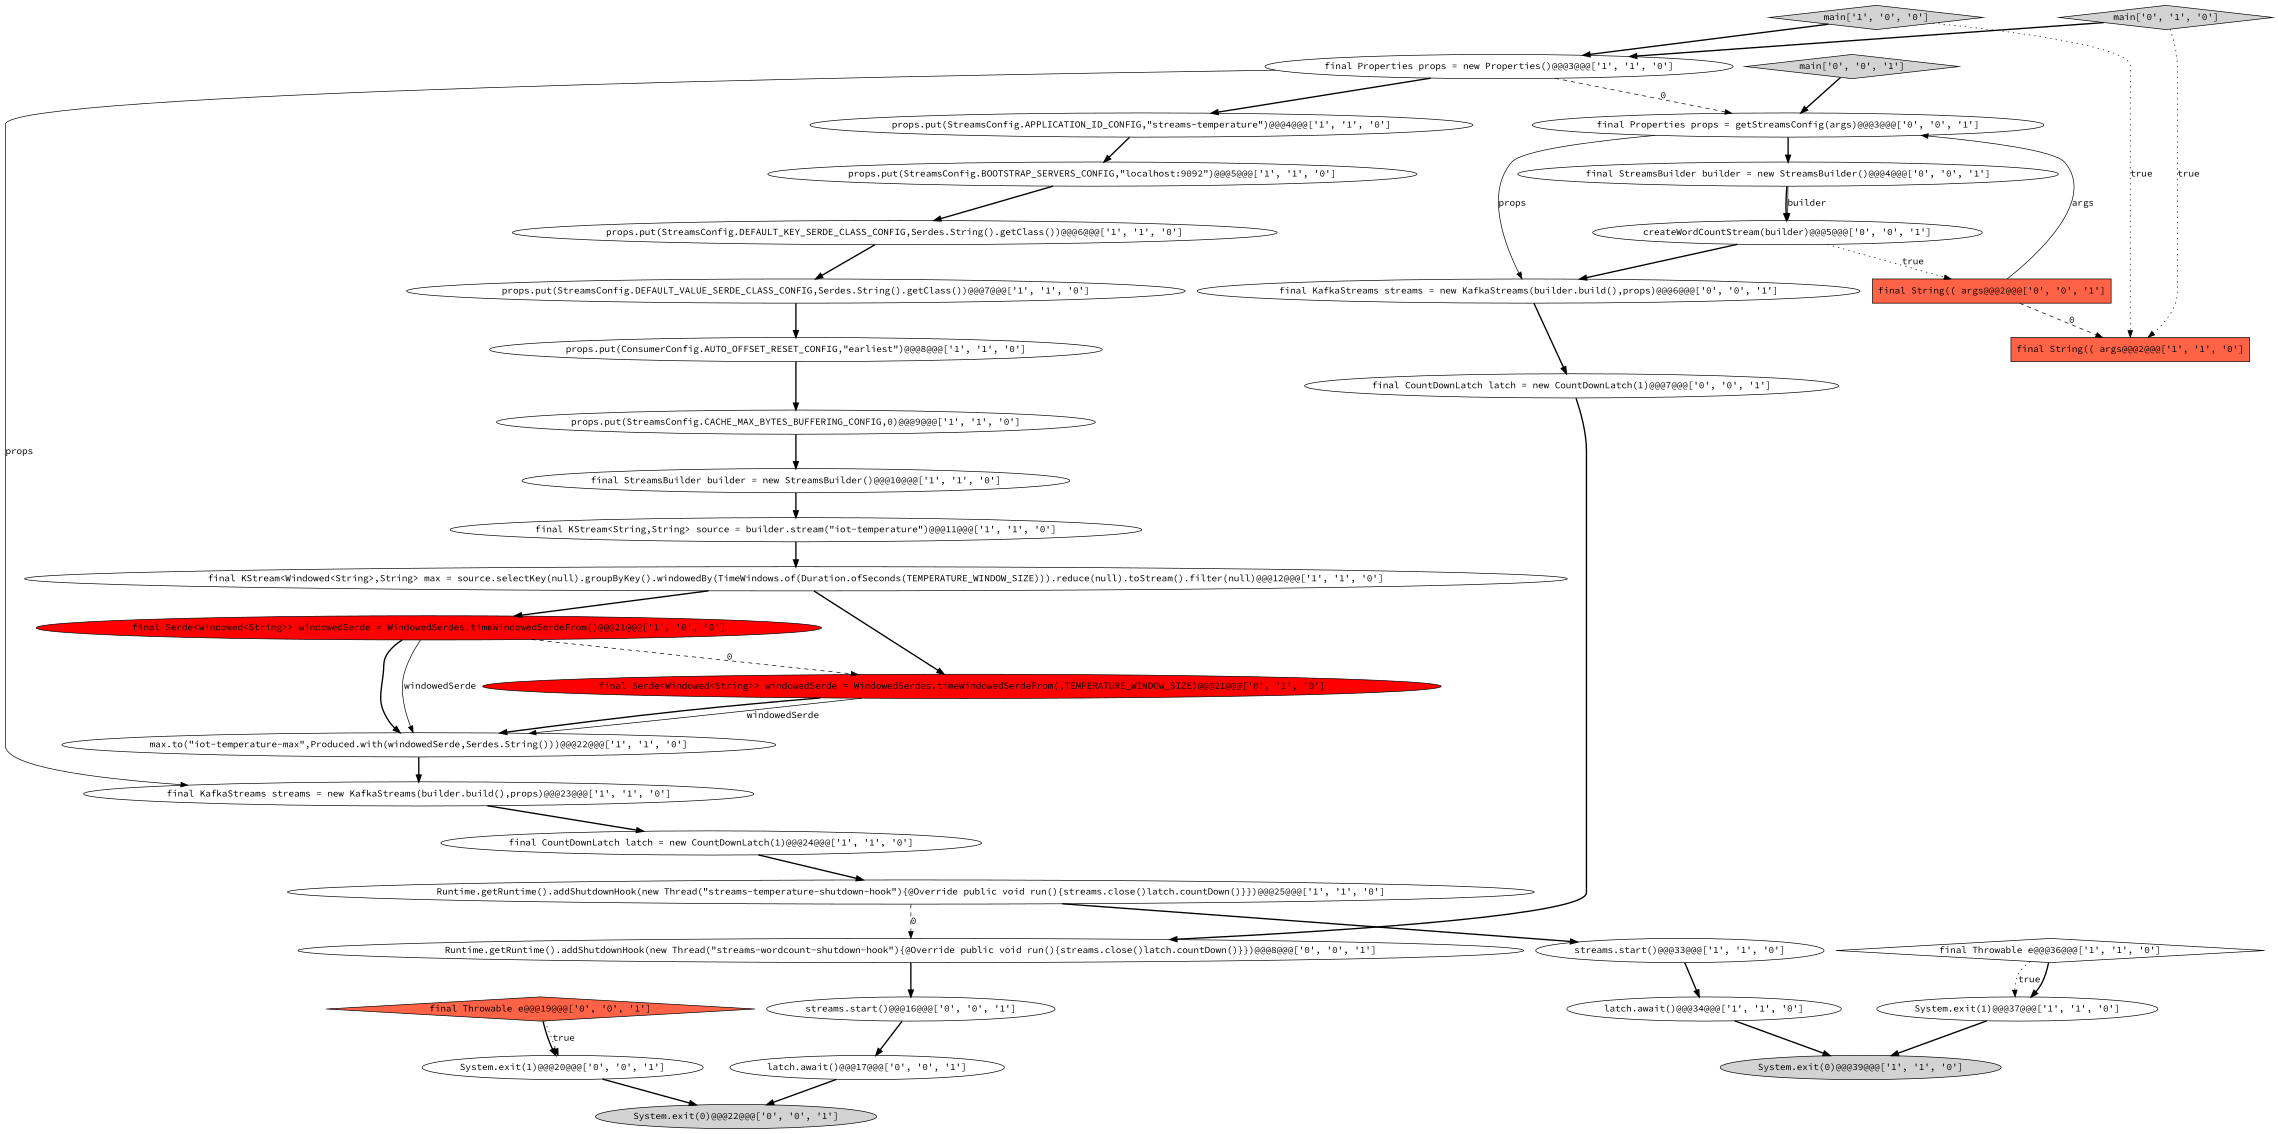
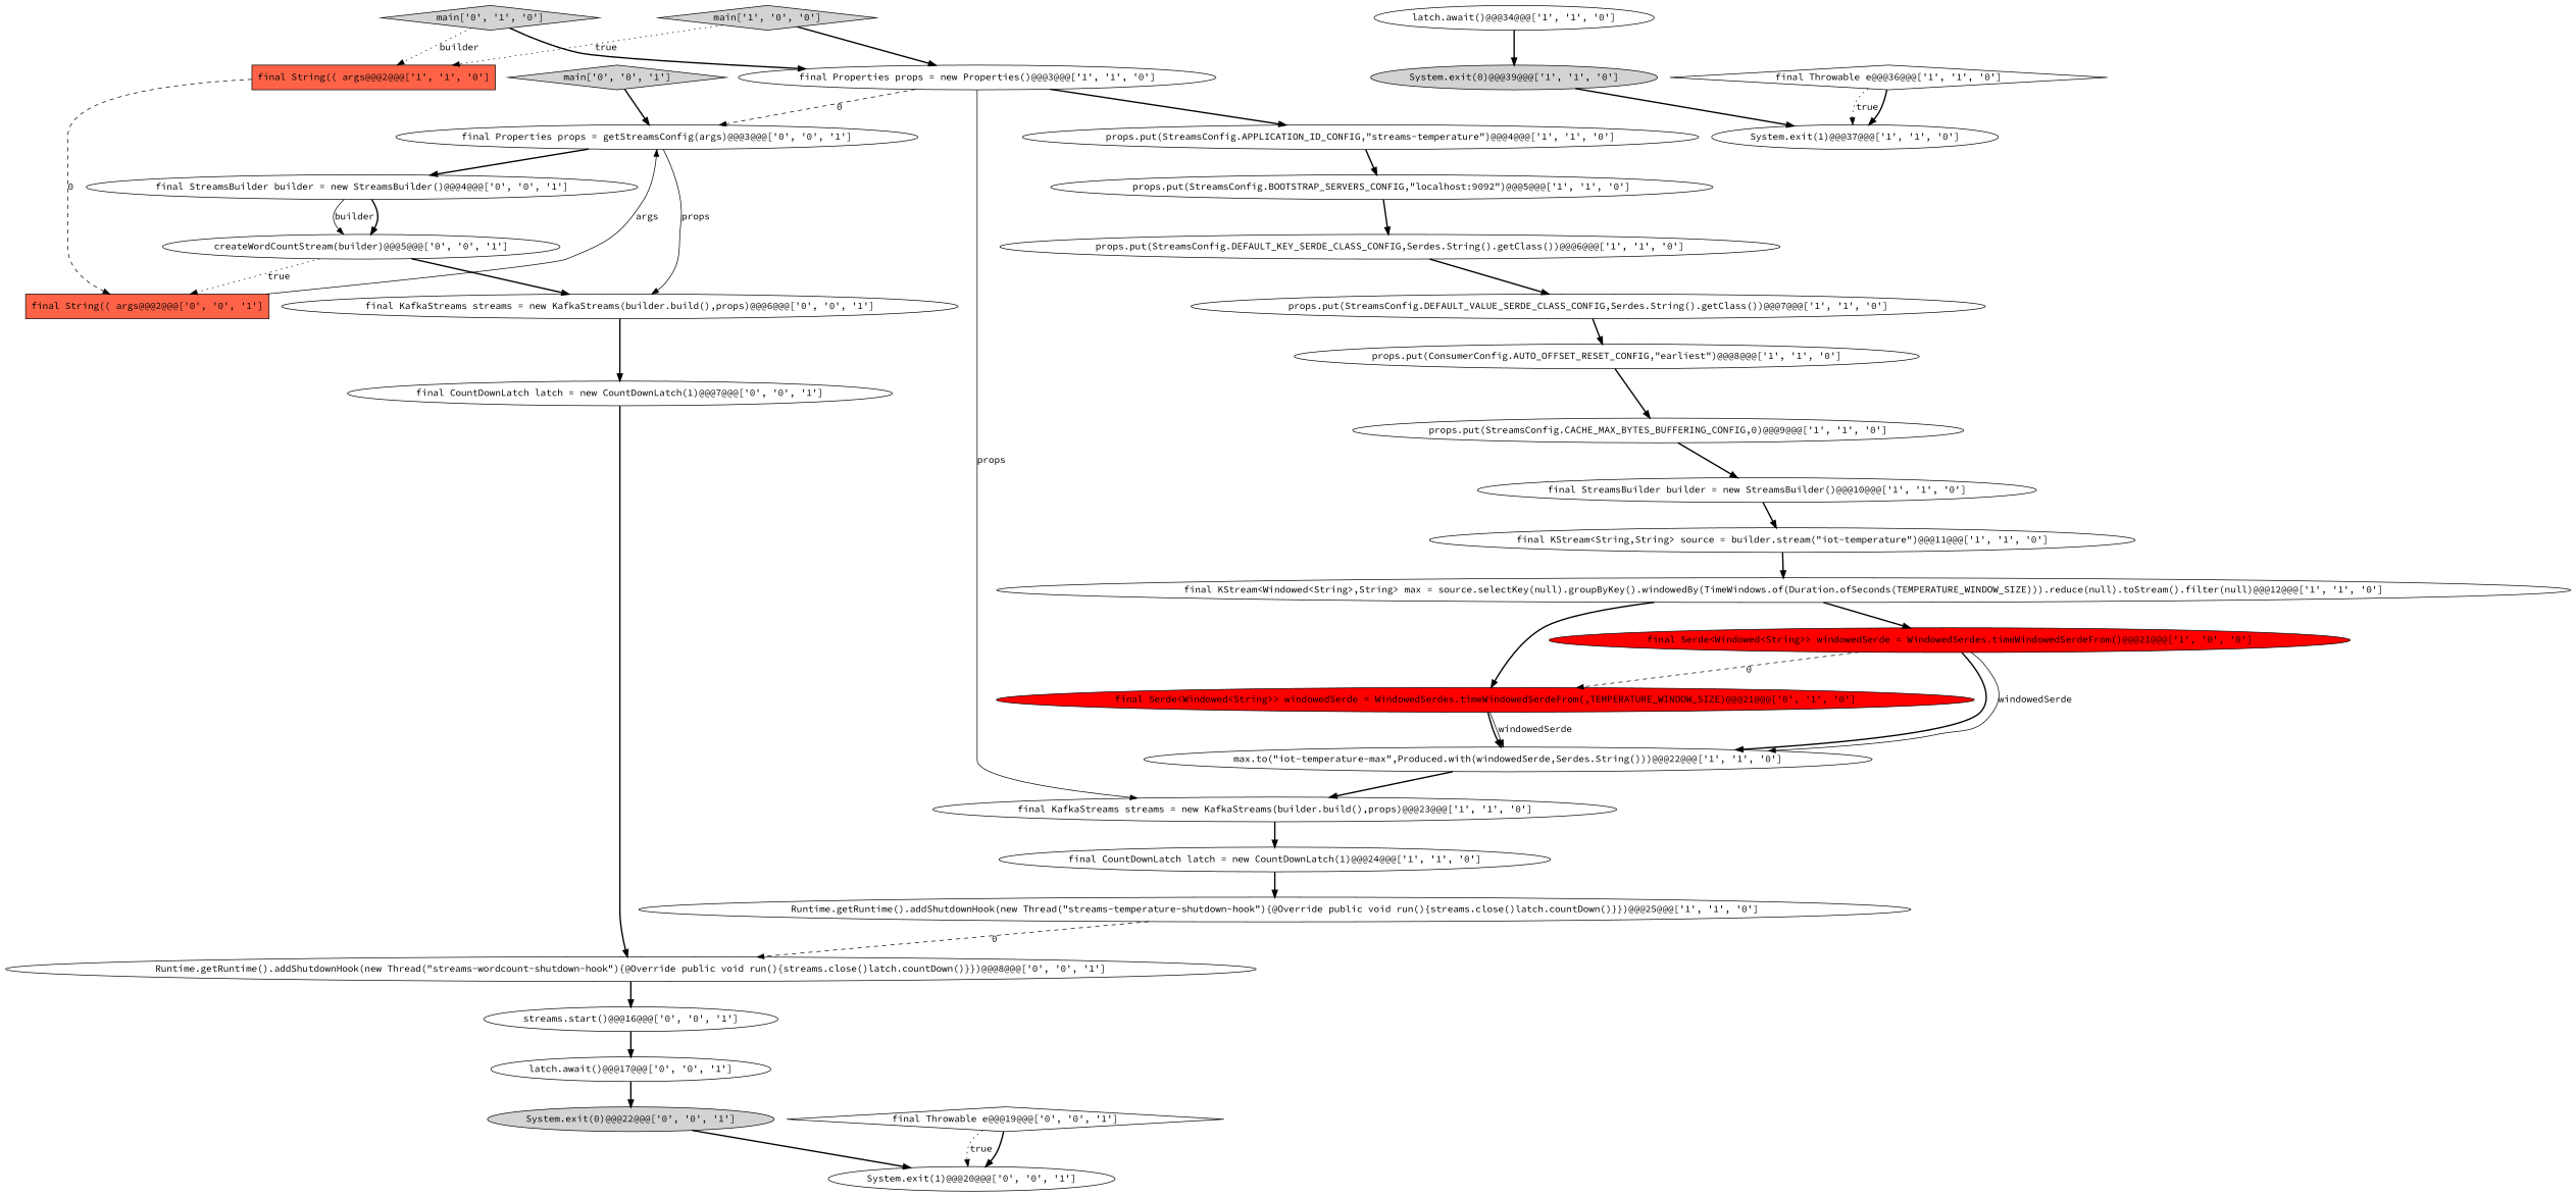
  digraph {
    fontname="Source Code Pro"
    node [fillcolor=white fontname="Source Code Pro" shape=ellipse style=filled]
    edge [fontname="Source Code Pro" style=bold]
    n1 [fillcolor=red label="final Serde<Windowed<String>> windowedSerde = WindowedSerdes.timeWindowedSerdeFrom()@@@21@@@['1', '0', '0']"]
    n2 [label="max.to(\"iot-temperature-max\",Produced.with(windowedSerde,Serdes.String()))@@@22@@@['1', '1', '0']"]
    n3 [fillcolor=red label="final Serde<Windowed<String>> windowedSerde = WindowedSerdes.timeWindowedSerdeFrom(,TEMPERATURE_WINDOW_SIZE)@@@21@@@['0', '1', '0']"]
    n4 [label="final KafkaStreams streams = new KafkaStreams(builder.build(),props)@@@23@@@['1', '1', '0']"]
    n5 [label="props.put(StreamsConfig.DEFAULT_VALUE_SERDE_CLASS_CONFIG,Serdes.String().getClass())@@@7@@@['1', '1', '0']"]
    n6 [label="props.put(ConsumerConfig.AUTO_OFFSET_RESET_CONFIG,\"earliest\")@@@8@@@['1', '1', '0']"]
    n7 [label="props.put(StreamsConfig.CACHE_MAX_BYTES_BUFFERING_CONFIG,0)@@@9@@@['1', '1', '0']"]
    n8 [label="final CountDownLatch latch = new CountDownLatch(1)@@@24@@@['1', '1', '0']"]
    n9 [label="System.exit(1)@@@37@@@['1', '1', '0']"]
    n10 [fillcolor=lightgray label="System.exit(0)@@@39@@@['1', '1', '0']"]
    n11 [label="final KStream<Windowed<String>,String> max = source.selectKey(null).groupByKey().windowedBy(TimeWindows.of(Duration.ofSeconds(TEMPERATURE_WINDOW_SIZE))).reduce(null).toStream().filter(null)@@@12@@@['1', '1', '0']"]
    n12 [fillcolor=tomato label="final String(( args@@@2@@@['1', '1', '0']" shape=box]
    n13 [fillcolor=tomato label="final String(( args@@@2@@@['0', '0', '1']" shape=box]
    n14 [label="final Properties props = getStreamsConfig(args)@@@3@@@['0', '0', '1']"]
    n15 [label="final StreamsBuilder builder = new StreamsBuilder()@@@10@@@['1', '1', '0']"]
    n16 [label="Runtime.getRuntime().addShutdownHook(new Thread(\"streams-temperature-shutdown-hook\"){@Override public void run(){streams.close()latch.countDown()}})@@@25@@@['1', '1', '0']"]
    n17 [label="final StreamsBuilder builder = new StreamsBuilder()@@@4@@@['0', '0', '1']"]
    n18 [label="createWordCountStream(builder)@@@5@@@['0', '0', '1']"]
    n19 [label="final KafkaStreams streams = new KafkaStreams(builder.build(),props)@@@6@@@['0', '0', '1']"]
    n20 [fillcolor=lightgray label="main['0', '0', '1']" shape=diamond]
    n21 [label="Runtime.getRuntime().addShutdownHook(new Thread(\"streams-wordcount-shutdown-hook\"){@Override public void run(){streams.close()latch.countDown()}})@@@8@@@['0', '0', '1']"]
-   n22 [label="streams.start()@@@33@@@['1', '1', '0']"]
    n23 [label="props.put(StreamsConfig.DEFAULT_KEY_SERDE_CLASS_CONFIG,Serdes.String().getClass())@@@6@@@['1', '1', '0']"]
    n24 [label="final CountDownLatch latch = new CountDownLatch(1)@@@7@@@['0', '0', '1']"]
    n25 [label="streams.start()@@@16@@@['0', '0', '1']"]
    n26 [label="latch.await()@@@17@@@['0', '0', '1']"]
    n27 [label="final KStream<String,String> source = builder.stream(\"iot-temperature\")@@@11@@@['1', '1', '0']"]
    n28 [label="props.put(StreamsConfig.BOOTSTRAP_SERVERS_CONFIG,\"localhost:9092\")@@@5@@@['1', '1', '0']"]
    n29 [fillcolor=lightgray label="System.exit(0)@@@22@@@['0', '0', '1']"]
    n30 [label="props.put(StreamsConfig.APPLICATION_ID_CONFIG,\"streams-temperature\")@@@4@@@['1', '1', '0']"]
    n31 [label="final Throwable e@@@36@@@['1', '1', '0']" shape=diamond]
    n32 [label="latch.await()@@@34@@@['1', '1', '0']"]
-   n33 [fillcolor=tomato label="final Throwable e@@@19@@@['0', '0', '1']" shape=diamond]
+   n33 [label="final Throwable e@@@19@@@['0', '0', '1']" shape=diamond]
    n34 [label="System.exit(1)@@@20@@@['0', '0', '1']"]
    n35 [label="final Properties props = new Properties()@@@3@@@['1', '1', '0']"]
    n36 [fillcolor=lightgray label="main['0', '1', '0']" shape=diamond]
    n37 [fillcolor=lightgray label="main['1', '0', '0']" shape=diamond]
    n1 -> n2
    n1 -> n2 [label=windowedSerde style=solid]
    n1 -> n3 [label=0 style=dashed]
    n2 -> n4
    n3 -> n2
    n3 -> n2 [label=windowedSerde style=solid]
    n4 -> n8
    n5 -> n6
    n6 -> n7
    n7 -> n15
    n8 -> n16
-   n9 -> n10
+   n10 -> n9
    n11 -> n1
    n11 -> n3
-   n13 -> n12 [label=0 style=dashed]
+   n12 -> n13 [label=0 style=dashed]
    n13 -> n14 [label=args style=solid]
    n14 -> n17
    n14 -> n19 [label=props style=solid]
    n15 -> n27
    n16 -> n21 [label=0 style=dashed]
-   n16 -> n22
    n17 -> n18
    n17 -> n18 [label=builder style=solid]
    n18 -> n13 [label=true style=dotted]
    n18 -> n19
    n19 -> n24
    n20 -> n14
    n21 -> n25
-   n22 -> n32
    n23 -> n5
    n24 -> n21
    n25 -> n26
    n26 -> n29
    n27 -> n11
    n28 -> n23
    n30 -> n28
    n31 -> n9 [label=true style=dotted]
    n31 -> n9
    n32 -> n10
    n33 -> n34
    n33 -> n34 [label=true style=dotted]
-   n34 -> n29
+   n29 -> n34
    n35 -> n4 [label=props style=solid]
    n35 -> n14 [label=0 style=dashed]
    n35 -> n30
-   n36 -> n12 [label=true style=dotted]
+   n36 -> n12 [label=builder style=dotted]
    n36 -> n35
    n37 -> n12 [label=true style=dotted]
    n37 -> n35
  }
